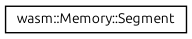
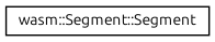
  digraph {
    rankdir=LR
    fontname=Ubuntu
-   n1 [color=black fillcolor=white fontname=Ubuntu fontsize=10 height=0.2 label="wasm::Memory::Segment" shape=record style=filled width=0.4]
+   n1 [color=black fillcolor=white fontname=Ubuntu fontsize=10 height=0.2 label="wasm::Segment::Segment" shape=record style=filled width=0.4]
  }
